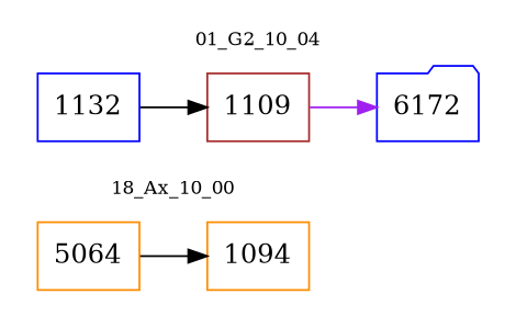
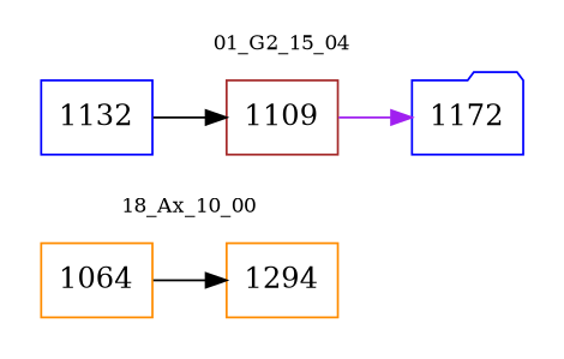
  digraph {
    rankdir=LR
    node [color=darkorange shape=box]
    edge [color=black]
-   n1 [label=5064]
-   n2 [label=1094]
+   n1 [label=1064]
+   n2 [label=1294]
    n3 [color=blue label=1132]
    n4 [color=brown label=1109]
-   n5 [color=blue label=6172 shape=folder]
+   n5 [color=blue label=1172 shape=folder]
    subgraph cluster_1 {
      color=white
      fontsize=10
      label="18_Ax_10_00"
      n1
      n2
    }
    subgraph cluster_2 {
      color=white
      fontsize=10
-     label="01_G2_10_04"
+     label="01_G2_15_04"
      n3
      n4
      n5
    }
    n1 -> n2
    n3 -> n4
    n4 -> n5 [color=purple]
  }
